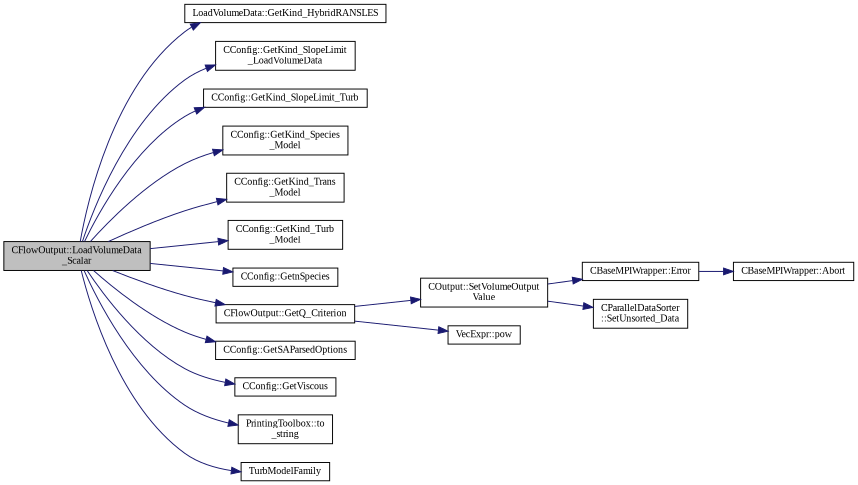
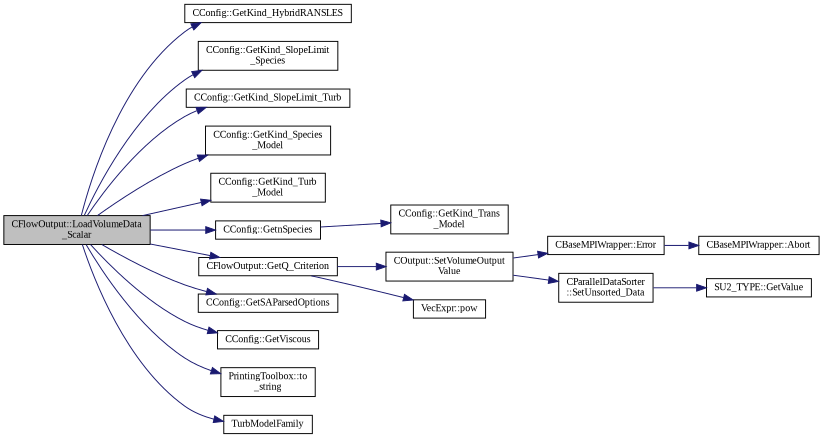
  digraph {
    fontname="Liberation Serif"
    rankdir=LR
    node [color=black fillcolor=white fontname="Liberation Serif" fontsize=10 shape=record style=filled]
    edge [color=midnightblue fontname="Liberation Serif" fontsize=10 labelfontname=Helvetica labelfontsize=10 style=solid]
    n1 [fillcolor=grey75 fontcolor=black height=0.2 label="CFlowOutput::LoadVolumeData\l_Scalar" width=0.4]
-   n2 [height=0.2 label="LoadVolumeData::GetKind_HybridRANSLES" width=0.4]
-   n3 [height=0.2 label="CConfig::GetKind_SlopeLimit\l_LoadVolumeData" width=0.4]
+   n2 [height=0.2 label="CConfig::GetKind_HybridRANSLES" width=0.4]
+   n3 [height=0.2 label="CConfig::GetKind_SlopeLimit\l_Species" width=0.4]
    n4 [height=0.2 label="CConfig::GetKind_SlopeLimit_Turb" width=0.4]
    n5 [height=0.2 label="CConfig::GetKind_Species\l_Model" width=0.4]
    n6 [height=0.2 label="CConfig::GetKind_Trans\l_Model" width=0.4]
    n7 [height=0.2 label="CConfig::GetKind_Turb\l_Model" width=0.4]
    n8 [height=0.2 label="CConfig::GetnSpecies" width=0.4]
    n9 [height=0.2 label="CFlowOutput::GetQ_Criterion" width=0.4]
    n10 [height=0.2 label="CConfig::GetSAParsedOptions" width=0.4]
    n11 [height=0.2 label="CConfig::GetViscous" width=0.4]
    n12 [height=0.2 label="PrintingToolbox::to\l_string" width=0.4]
    n13 [height=0.2 label=TurbModelFamily width=0.4]
    n14 [height=0.2 label="COutput::SetVolumeOutput\lValue" width=0.4]
    n15 [height=0.2 label="VecExpr::pow" width=0.4]
    n16 [height=0.2 label="CBaseMPIWrapper::Error" width=0.4]
    n17 [height=0.2 label="CParallelDataSorter\l::SetUnsorted_Data" width=0.4]
    n18 [height=0.2 label="CBaseMPIWrapper::Abort" width=0.4]
+   n19 [height=0.2 label="SU2_TYPE::GetValue" width=0.4]
    n1 -> n2
    n1 -> n3
    n1 -> n4
    n1 -> n5
-   n1 -> n6
+   n8 -> n6
    n1 -> n7
    n1 -> n8
    n1 -> n9
    n1 -> n10
    n1 -> n11
    n1 -> n12
    n1 -> n13
    n9 -> n14
    n9 -> n15
    n14 -> n16
    n14 -> n17
    n16 -> n18
+   n17 -> n19
  }
